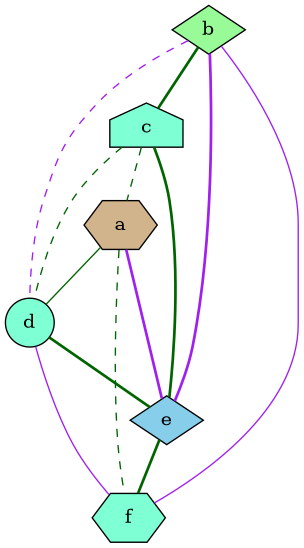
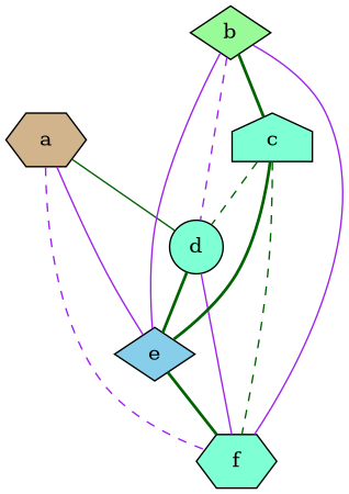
  graph {
    node [fillcolor=aquamarine shape=hexagon style=filled]
    edge [color=darkgreen style=solid]
    a [fillcolor=tan]
    d [shape=circle]
    e [fillcolor=skyblue shape=diamond]
    f
    b [fillcolor=palegreen shape=diamond]
    c [shape=house]
    a -- d
-   a -- e [color=purple style=bold]
-   a -- f [style=dashed]
+   a -- e [color=purple]
+   a -- f [color=purple style=dashed]
    d -- e [style=bold]
    d -- f [color=purple]
    e -- f [style=bold]
    b -- d [color=purple style=dashed]
-   b -- e [color=purple style=bold]
+   b -- e [color=purple]
    b -- f [color=purple]
    b -- c [style=bold]
    c -- d [style=dashed]
    c -- e [style=bold]
-   c -- a [style=dashed]
+   c -- f [style=dashed]
  }
